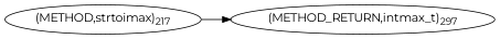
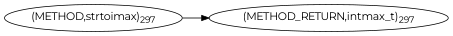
  digraph {
    rankdir=LR
    fontname=Montserrat
    node [fontname=Montserrat]
-   n1 [label=<(METHOD,strtoimax)<SUB>217</SUB>>]
+   n1 [label=<(METHOD,strtoimax)<SUB>297</SUB>>]
    n2 [label=<(METHOD_RETURN,intmax_t)<SUB>297</SUB>>]
    n1 -> n2 [fontname=Montserrat]
  }
